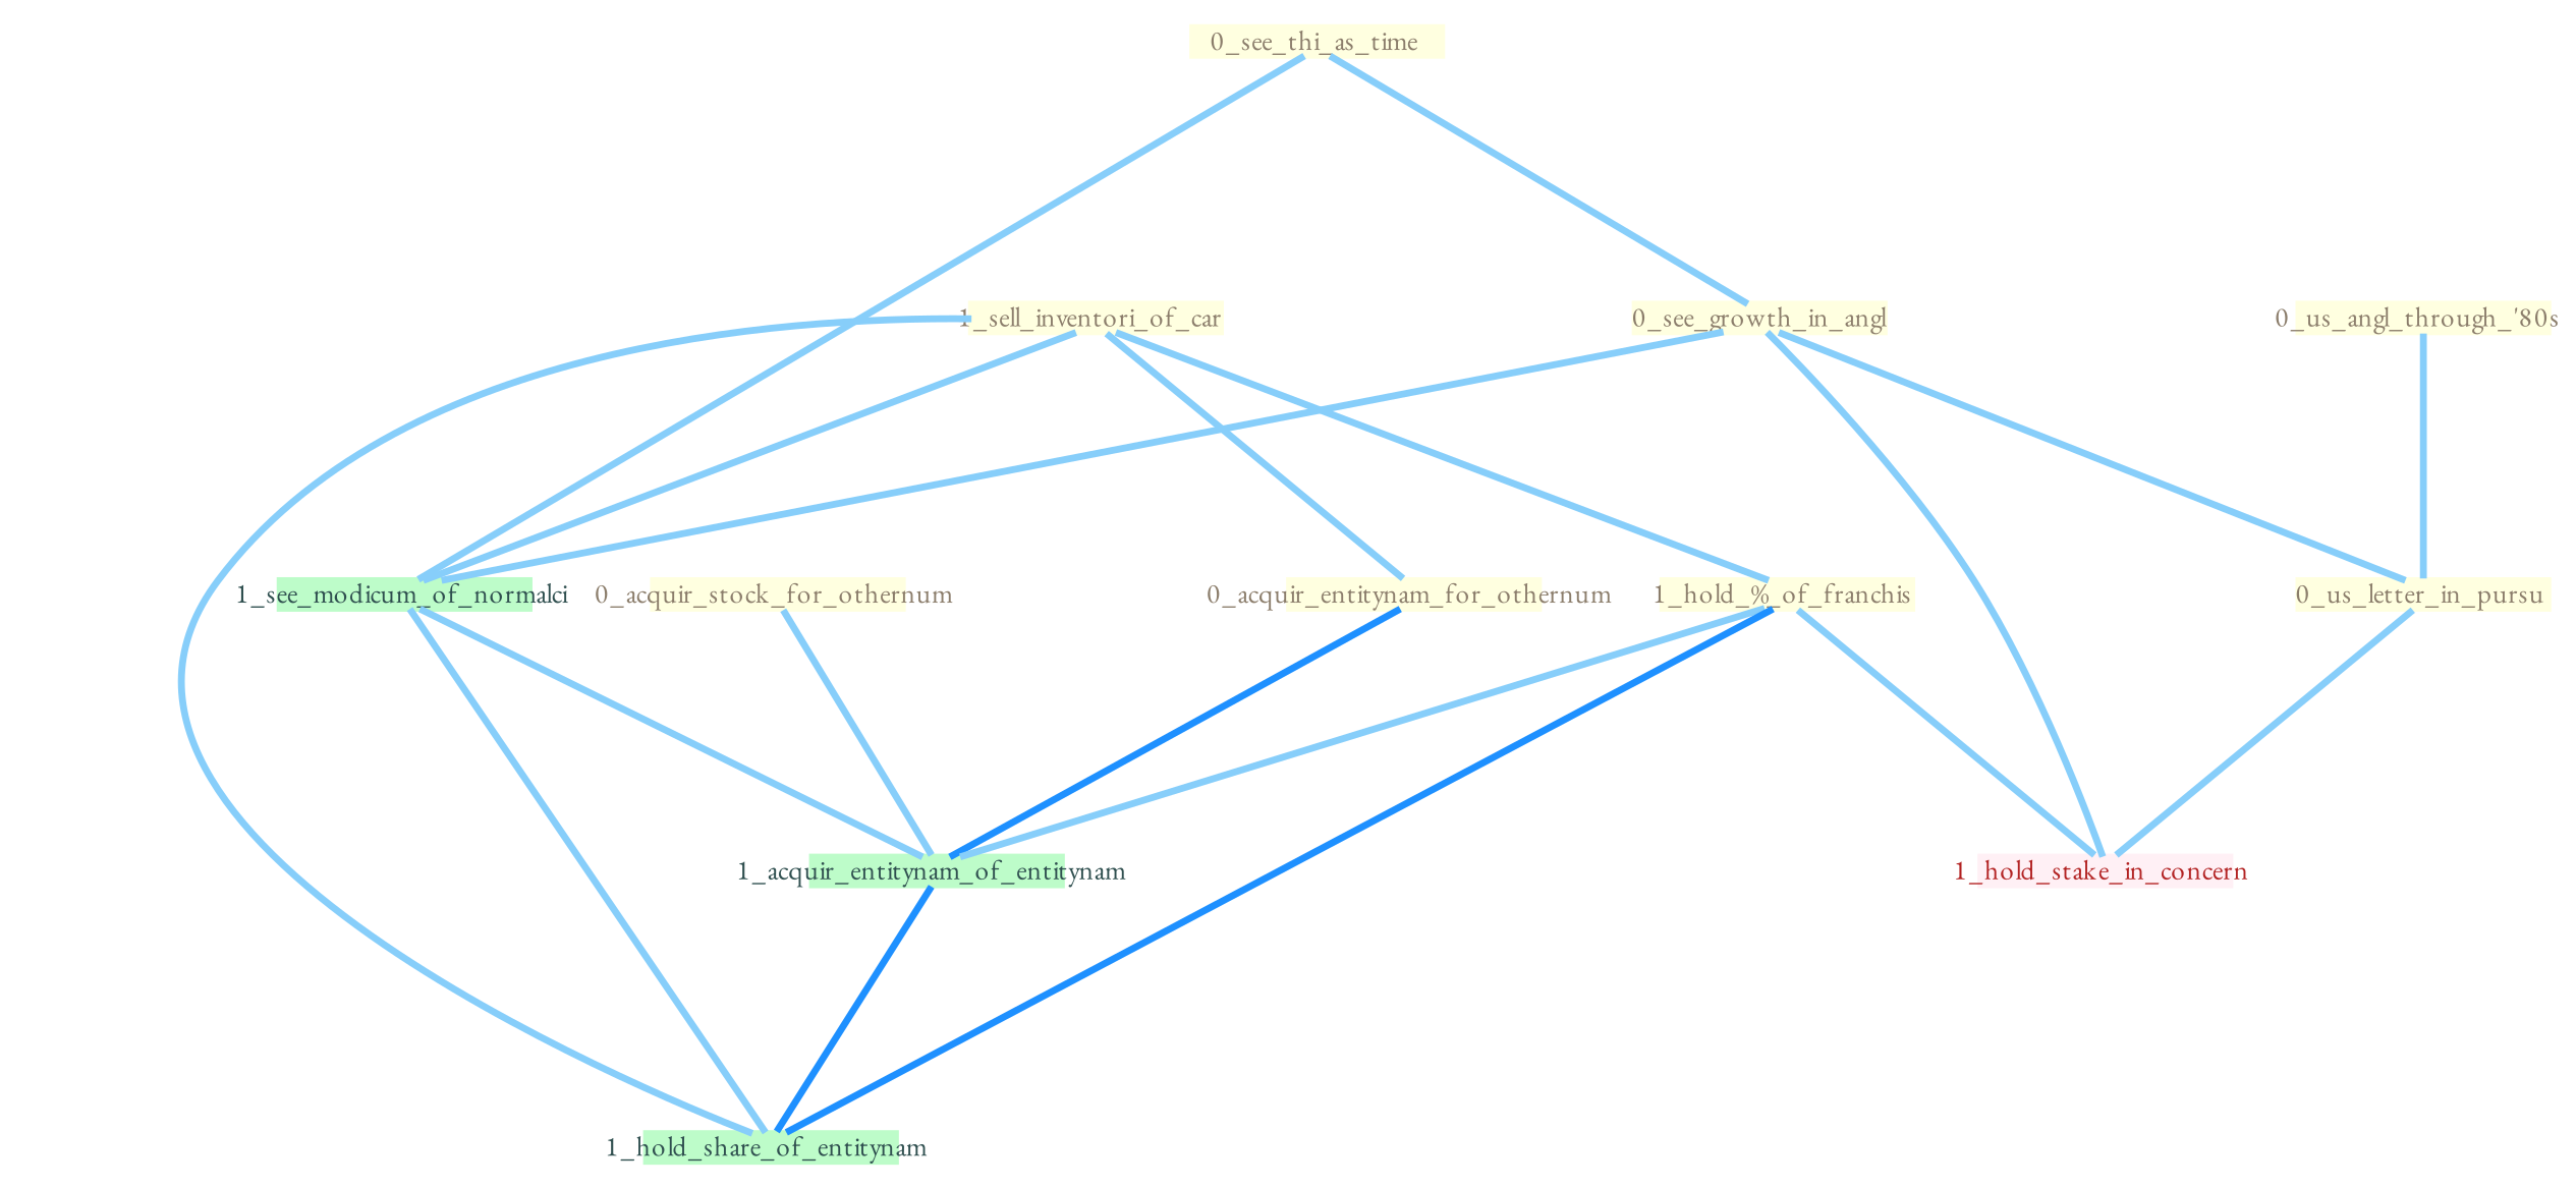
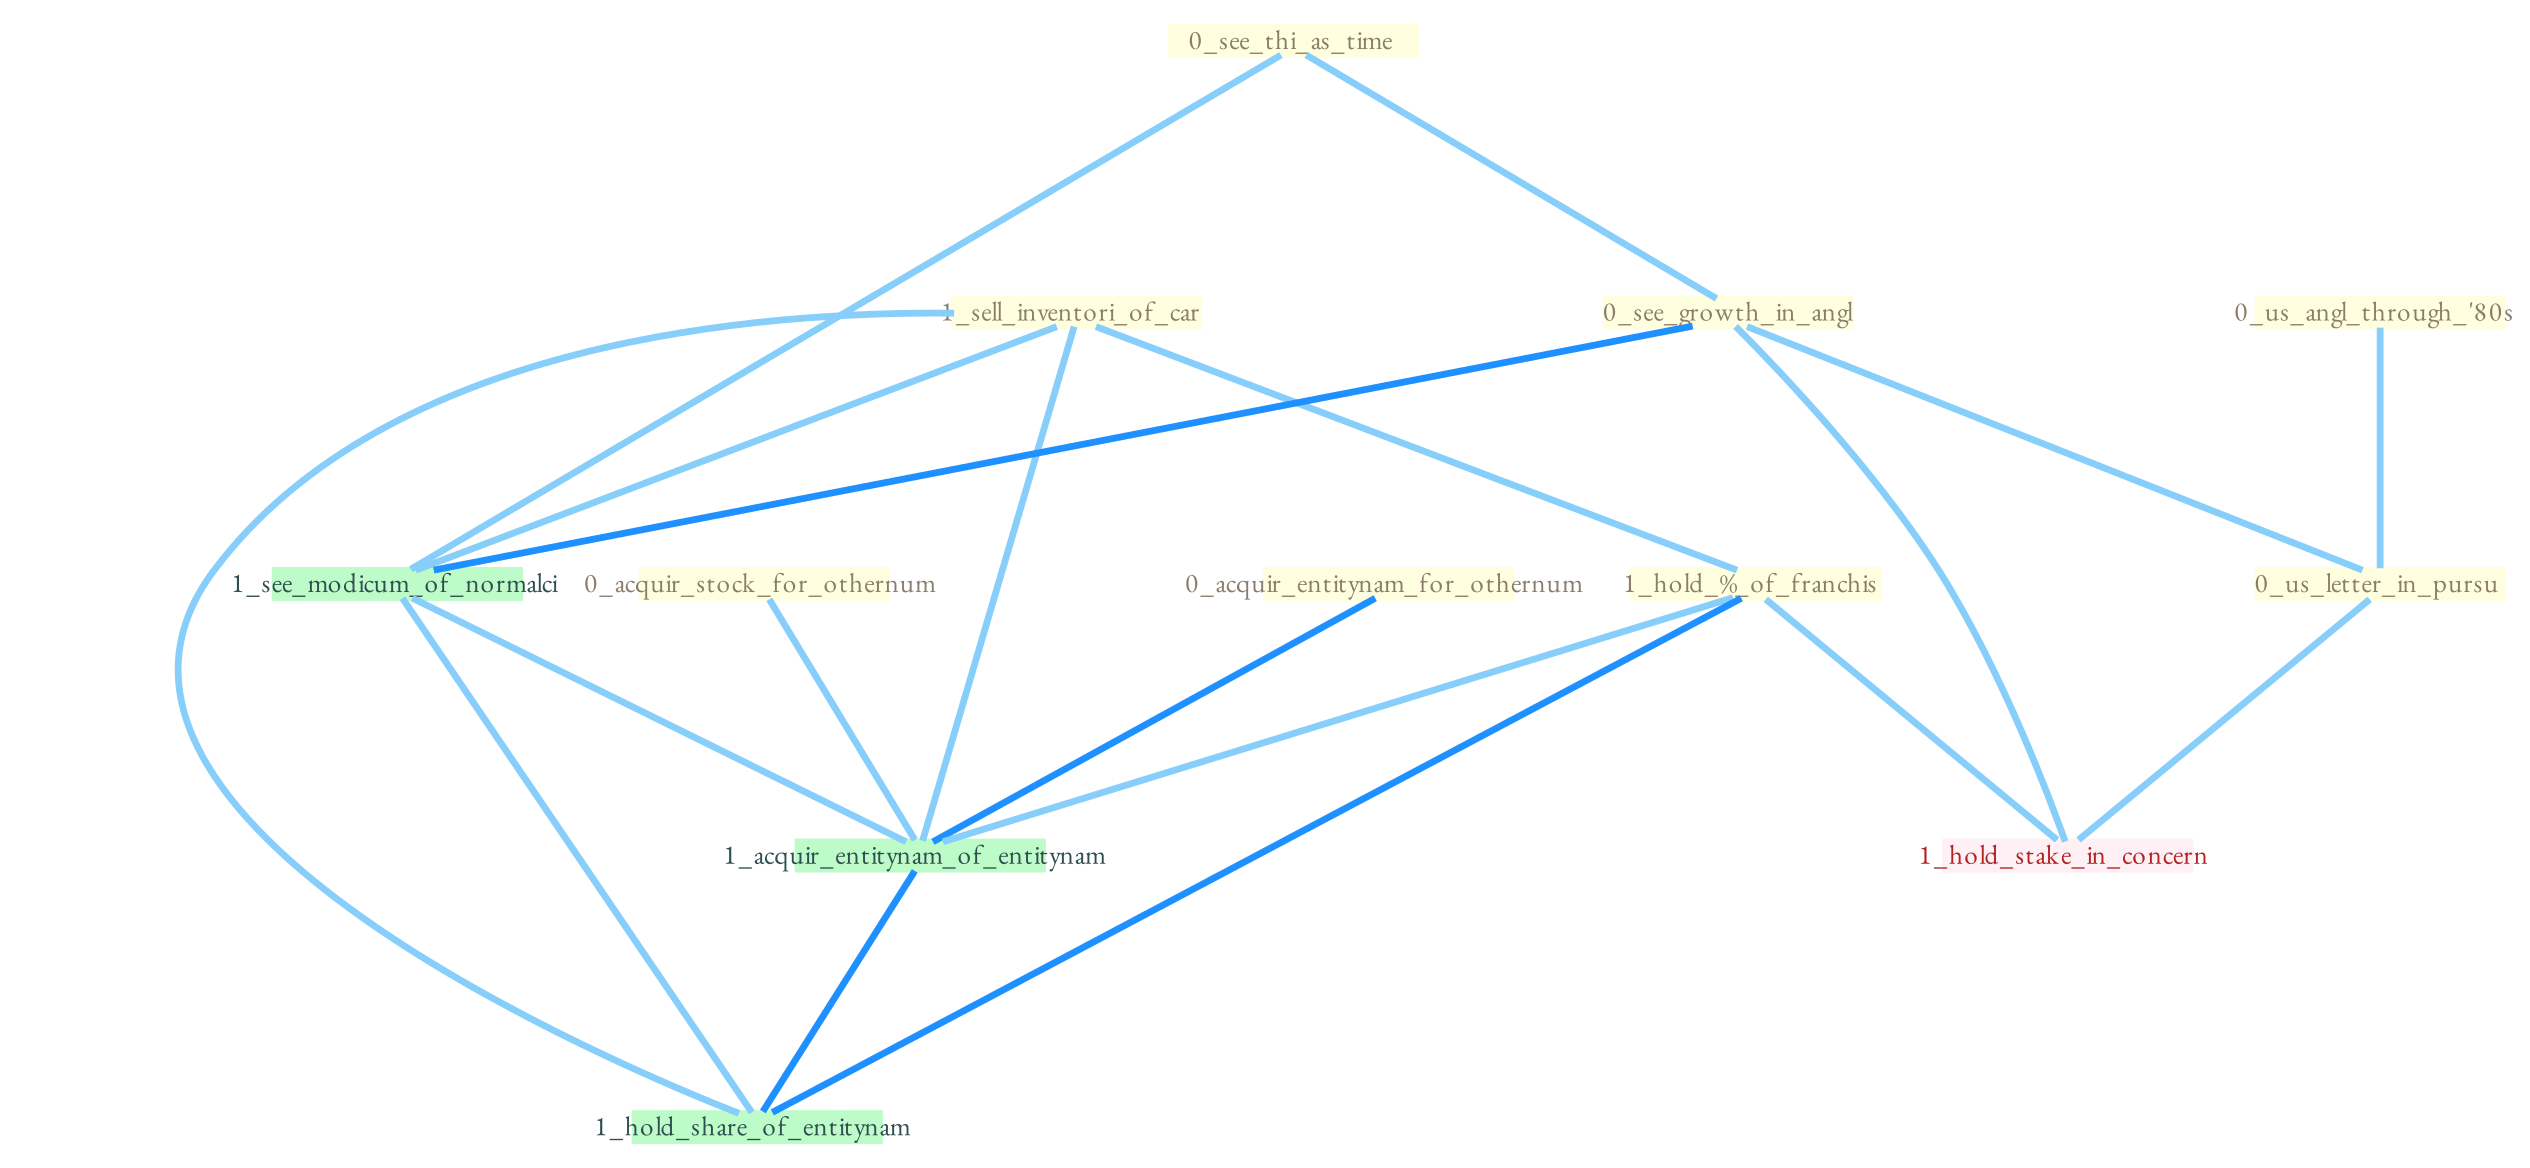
  graph {
    fontname="EB Garamond"
    node [color="#ffffe0" fixedsize=true fontcolor="#8b7d6b" fontname="EB Garamond" fontsize=4 shape=polygon style=filled]
    edge [color="#87cefa" fontname="EB Garamond" w=1]
    "1_sell_inventori_of_car " [height=.06 width=.5]
    "0_acquir_entitynam_for_othernum " [height=.06 width=.5]
    "1_hold_%_of_franchis " [height=.06 width=.5]
    "0_acquir_stock_for_othernum " [height=.06 width=.5]
    "0_us_angl_through_'80s " [height=.06 width=.5]
    "0_see_thi_as_time " [height=.06 width=.5]
    n7 [height=.06 label="0_see_growth_in_angl" width=.5]
    "0_us_letter_in_pursu " [height=.06 width=.5]
    "1_hold_stake_in_concern " [color="#fff0f5" fontcolor="#b22222" height=.06 width=.5]
    "1_see_modicum_of_normalci " [color="#BDFCC9" fontcolor="#2f4f4f" height=.06 width=.5]
    "1_acquir_entitynam_of_entitynam " [color="#BDFCC9" fontcolor="#2f4f4f" height=.06 width=.5]
    "1_hold_share_of_entitynam " [color="#BDFCC9" fontcolor="#2f4f4f" height=.06 width=.5]
    subgraph sub_1 {
      "1_sell_inventori_of_car "
      "0_acquir_entitynam_for_othernum "
      "1_hold_%_of_franchis "
      "0_acquir_stock_for_othernum "
      "0_us_angl_through_'80s "
      "0_see_thi_as_time "
      n7
      "0_us_letter_in_pursu "
    }
    subgraph sub_2 {
      "1_hold_stake_in_concern "
    }
    "1_sell_inventori_of_car " -- "1_hold_%_of_franchis "
    "1_sell_inventori_of_car " -- "1_see_modicum_of_normalci "
-   "1_sell_inventori_of_car " -- "0_acquir_entitynam_for_othernum "
+   "1_sell_inventori_of_car " -- "1_acquir_entitynam_of_entitynam "
    "1_sell_inventori_of_car " -- "1_hold_share_of_entitynam "
    "0_acquir_entitynam_for_othernum " -- "1_acquir_entitynam_of_entitynam " [color="#1e90ff" w=2]
    "1_hold_%_of_franchis " -- "1_hold_stake_in_concern "
    "1_hold_%_of_franchis " -- "1_acquir_entitynam_of_entitynam "
    "1_hold_%_of_franchis " -- "1_hold_share_of_entitynam " [color="#1e90ff" w=2]
    "0_acquir_stock_for_othernum " -- "1_acquir_entitynam_of_entitynam "
    "0_us_angl_through_'80s " -- "0_us_letter_in_pursu "
    "0_see_thi_as_time " -- n7
    "0_see_thi_as_time " -- "1_see_modicum_of_normalci "
    n7 -- "0_us_letter_in_pursu "
    n7 -- "1_hold_stake_in_concern "
-   n7 -- "1_see_modicum_of_normalci "
+   n7 -- "1_see_modicum_of_normalci " [color="#1e90ff"]
    "0_us_letter_in_pursu " -- "1_hold_stake_in_concern "
    "1_see_modicum_of_normalci " -- "1_acquir_entitynam_of_entitynam "
    "1_see_modicum_of_normalci " -- "1_hold_share_of_entitynam "
    "1_acquir_entitynam_of_entitynam " -- "1_hold_share_of_entitynam " [color="#1e90ff" w=2]
  }
